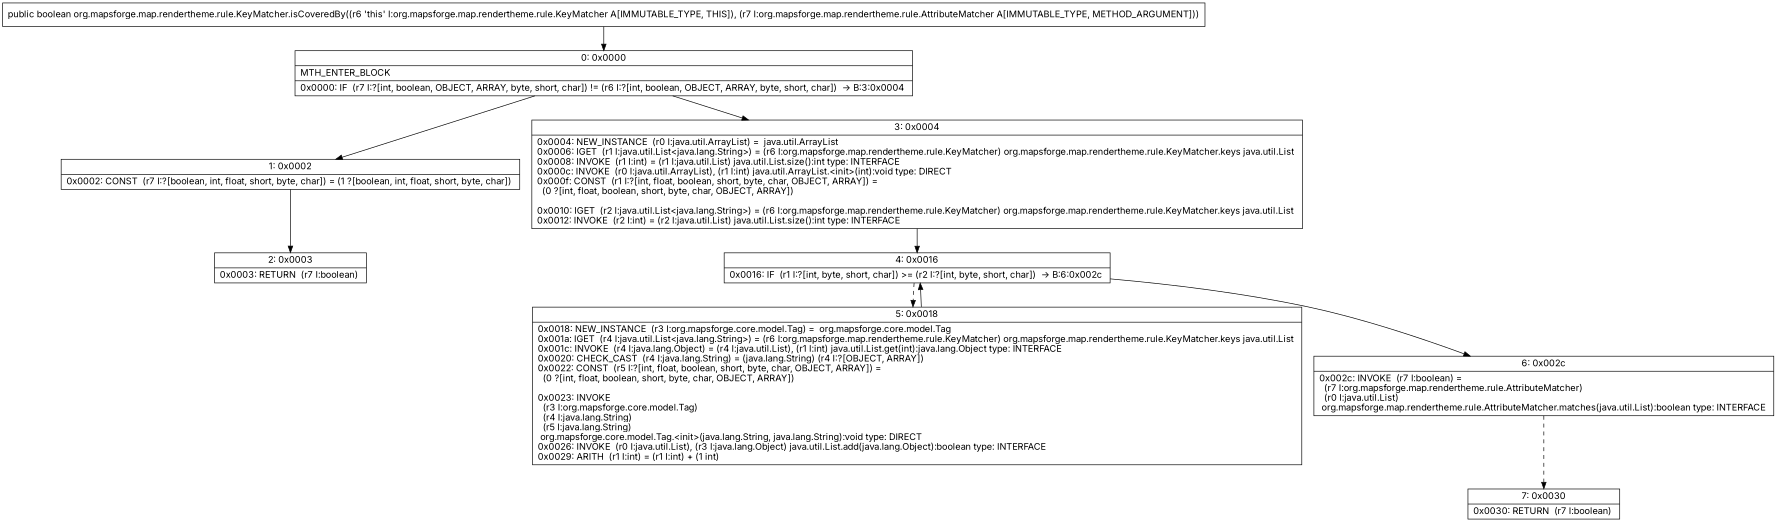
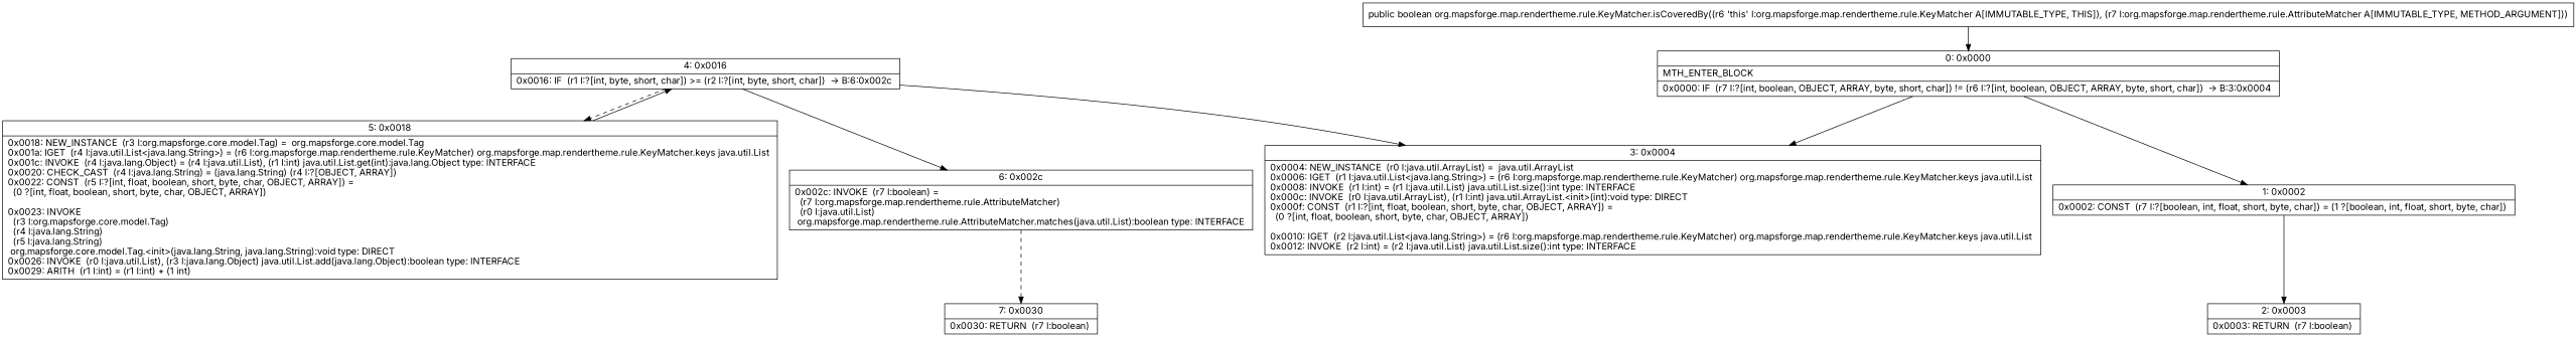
  digraph {
    fontname=Inter
    node [fontname=Inter shape=record]
    edge [fontname=Inter]
    n1 [label="{0\:\ 0x0000|MTH_ENTER_BLOCK\l|0x0000: IF  (r7 I:?[int, boolean, OBJECT, ARRAY, byte, short, char]) != (r6 I:?[int, boolean, OBJECT, ARRAY, byte, short, char])  \-\> B:3:0x0004 \l}"]
    n2 [label="{1\:\ 0x0002|0x0002: CONST  (r7 I:?[boolean, int, float, short, byte, char]) = (1 ?[boolean, int, float, short, byte, char]) \l}"]
    n3 [label="{3\:\ 0x0004|0x0004: NEW_INSTANCE  (r0 I:java.util.ArrayList) =  java.util.ArrayList \l0x0006: IGET  (r1 I:java.util.List\<java.lang.String\>) = (r6 I:org.mapsforge.map.rendertheme.rule.KeyMatcher) org.mapsforge.map.rendertheme.rule.KeyMatcher.keys java.util.List \l0x0008: INVOKE  (r1 I:int) = (r1 I:java.util.List) java.util.List.size():int type: INTERFACE \l0x000c: INVOKE  (r0 I:java.util.ArrayList), (r1 I:int) java.util.ArrayList.\<init\>(int):void type: DIRECT \l0x000f: CONST  (r1 I:?[int, float, boolean, short, byte, char, OBJECT, ARRAY]) = \l  (0 ?[int, float, boolean, short, byte, char, OBJECT, ARRAY])\l \l0x0010: IGET  (r2 I:java.util.List\<java.lang.String\>) = (r6 I:org.mapsforge.map.rendertheme.rule.KeyMatcher) org.mapsforge.map.rendertheme.rule.KeyMatcher.keys java.util.List \l0x0012: INVOKE  (r2 I:int) = (r2 I:java.util.List) java.util.List.size():int type: INTERFACE \l}"]
    n4 [label="{2\:\ 0x0003|0x0003: RETURN  (r7 I:boolean) \l}"]
    n5 [label="{4\:\ 0x0016|0x0016: IF  (r1 I:?[int, byte, short, char]) \>= (r2 I:?[int, byte, short, char])  \-\> B:6:0x002c \l}"]
    n6 [label="{5\:\ 0x0018|0x0018: NEW_INSTANCE  (r3 I:org.mapsforge.core.model.Tag) =  org.mapsforge.core.model.Tag \l0x001a: IGET  (r4 I:java.util.List\<java.lang.String\>) = (r6 I:org.mapsforge.map.rendertheme.rule.KeyMatcher) org.mapsforge.map.rendertheme.rule.KeyMatcher.keys java.util.List \l0x001c: INVOKE  (r4 I:java.lang.Object) = (r4 I:java.util.List), (r1 I:int) java.util.List.get(int):java.lang.Object type: INTERFACE \l0x0020: CHECK_CAST  (r4 I:java.lang.String) = (java.lang.String) (r4 I:?[OBJECT, ARRAY]) \l0x0022: CONST  (r5 I:?[int, float, boolean, short, byte, char, OBJECT, ARRAY]) = \l  (0 ?[int, float, boolean, short, byte, char, OBJECT, ARRAY])\l \l0x0023: INVOKE  \l  (r3 I:org.mapsforge.core.model.Tag)\l  (r4 I:java.lang.String)\l  (r5 I:java.lang.String)\l org.mapsforge.core.model.Tag.\<init\>(java.lang.String, java.lang.String):void type: DIRECT \l0x0026: INVOKE  (r0 I:java.util.List), (r3 I:java.lang.Object) java.util.List.add(java.lang.Object):boolean type: INTERFACE \l0x0029: ARITH  (r1 I:int) = (r1 I:int) + (1 int) \l}"]
    n7 [label="{6\:\ 0x002c|0x002c: INVOKE  (r7 I:boolean) = \l  (r7 I:org.mapsforge.map.rendertheme.rule.AttributeMatcher)\l  (r0 I:java.util.List)\l org.mapsforge.map.rendertheme.rule.AttributeMatcher.matches(java.util.List):boolean type: INTERFACE \l}"]
    n8 [label="{7\:\ 0x0030|0x0030: RETURN  (r7 I:boolean) \l}"]
    n9 [label="{public boolean org.mapsforge.map.rendertheme.rule.KeyMatcher.isCoveredBy((r6 'this' I:org.mapsforge.map.rendertheme.rule.KeyMatcher A[IMMUTABLE_TYPE, THIS]), (r7 I:org.mapsforge.map.rendertheme.rule.AttributeMatcher A[IMMUTABLE_TYPE, METHOD_ARGUMENT])) }"]
    n1 -> n2 [style=solid]
    n1 -> n3
    n2 -> n4
-   n3 -> n5
+   n5 -> n3
    n5 -> n6 [style=dashed]
    n5 -> n7
    n6 -> n5
    n7 -> n8 [style=dashed]
    n9 -> n1
  }
